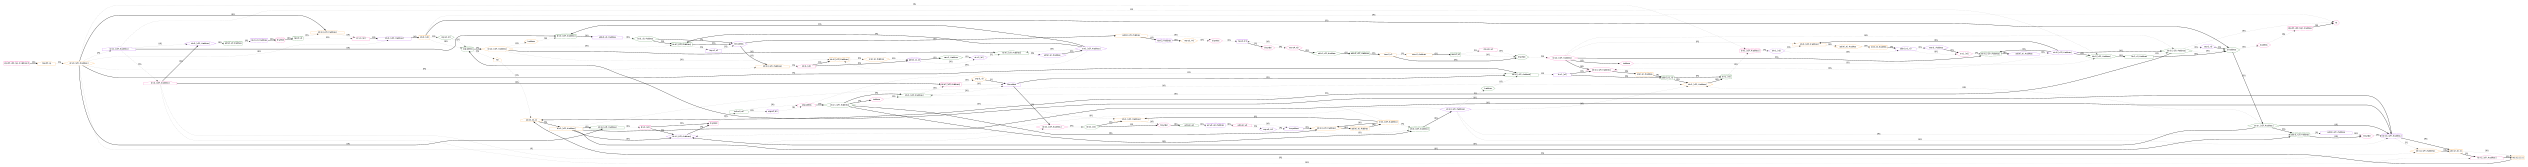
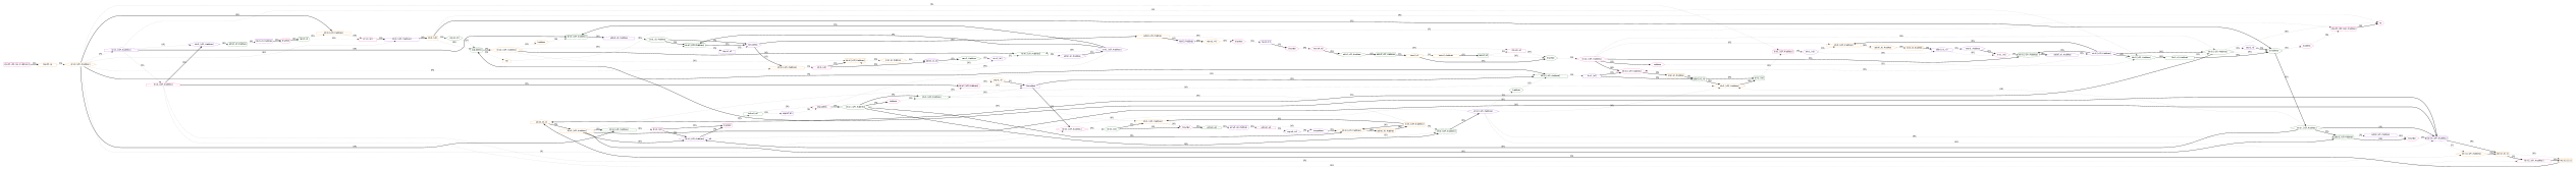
  digraph {
    fontname="IBM Plex Sans"
    rankdir=LR
    node [color=darkgreen fontname="IBM Plex Sans" shape=hexagon]
    edge [fontname="IBM Plex Sans" style=dotted]
    n1 [color=deeppink label="stp x29 , x30 , [ sp , #- address ]!" shape=cylinder]
    n2 [color=darkorange label="mov x29 , sp" shape=house]
    n3 [color=darkorange label="str x0 , [ x29 , # address ]"]
    n4 [color=purple label="str x1 , [ x29 , # address ]" shape=house]
    n5 [color=darkorange label="ldr x0 , [ x29 , # address ]" shape=house]
    n6 [color=purple label="ldr x0 , [ x29 , # address ]" shape=house]
    n7 [color=darkorange label="ldr x0 , [ x29 , # address ]" shape=house]
    n8 [label="ldr x0 , [ x29 , # address ]" shape=house]
    n9 [label="ldr x0 , [ x29 , # address ]" shape=house]
    n10 [color=deeppink label="ldr x0 , [ x29 , # address ]" shape=cylinder]
    n11 [color=deeppink label="ldr x0 , [ x29 , # address ]"]
    n12 [color=deeppink label="str x2 , [ x29 , # address ]" shape=house]
    n13 [color=purple label="ldr x0 , [ x29 , # address ]"]
    n14 [label="ldr x0 , [ x29 , # address ]" shape=cylinder]
    n15 [label="ldr x0 , [ x29 , # address ]"]
    n16 [color=deeppink label="str x1 , [ x0 ]" shape=house]
    n17 [color=darkorange label="ldr x0 , [ x0 ]" shape=cylinder]
    n18 [color=deeppink label="ldr x1 , [ x0 ]" shape=house]
    n19 [color=deeppink label="ldr x0 , [ x0 ]" shape=cylinder]
    n20 [color=purple label="ldr x1 , [ x0 ]" shape=house]
    n21 [color=purple label="ldr x1 , [ x0 ]"]
    n22 [label="ldr x0 , [ x0 ]"]
    n23 [color=darkorange label="ldr x1 , [ x29 , # address ]"]
    n24 [color=deeppink label="ldr x1 , [ x29 , # address ]" shape=house]
    n25 [color=deeppink label="ldr x0 , [ x29 , # address ]" shape=cylinder]
    n26 [label="add x0 , x0 , # address" shape=cylinder]
    n27 [color=purple label="add x0 , x0 , # address" shape=house]
    n28 [label="lsl x1 , x0 , # address" shape=house]
    n29 [color=darkorange label="udiv x2 , x0 , x1" shape=cylinder]
    n30 [color=darkorange label="mul x1 , x2 , x1" shape=cylinder]
    n31 [color=purple label="b.lo address" shape=house]
    n32 [color=darkorange label="cmp x1 , x0"]
    n33 [color=purple label="lsl x0 , x0 , # address" shape=cylinder]
    n34 [color=deeppink label="bl symbol" shape=cylinder]
    n35 [label="mov x1 , x0" shape=cylinder]
    n36 [label="cmp x0 , # 0"]
    n37 [label="b.eq address" shape=cylinder]
    n38 [label="b.hi address"]
    n39 [color=deeppink label=ret]
    n40 [color=darkorange label=nop shape=house]
    n41 [color=darkorange label="str xzr , [ x29 , # address ]"]
    n42 [label="str xzr , [ x29 , # address ]"]
    n43 [color=deeppink label="b address"]
    n44 [color=deeppink label="ldp x29 , x30 , [ sp ] , # address" shape=cylinder]
    n45 [color=darkorange label="b address"]
    n46 [label="ldr x0 , [ x29 , # address ]" shape=cylinder]
    n47 [color=darkorange label="ldr x0 , [ x29 , # address ]" shape=cylinder]
    n48 [label="ldr x0 , [ x29 , # address ]" shape=house]
    n49 [color=purple label="b.hi address"]
    n50 [color=purple label="cmp x1 , x0" shape=house]
    n51 [color=darkorange label="lsl x0 , x0 , # address"]
    n52 [color=purple label="add x0 , x0 , # address"]
    n53 [label="lsl x1 , x0 , # address"]
    n54 [color=darkorange label="add x0 , x29 , # address" shape=house]
    n55 [color=purple label="mov x2 , # address" shape=cylinder]
    n56 [color=deeppink label="bl symbol"]
    n57 [color=purple label="add x0 , x1 , x0" shape=cylinder]
    n58 [color=darkorange label="mov w1 , # 0"]
    n59 [color=purple label="mov x0 , # 0" shape=cylinder]
    n60 [label="mov x1 , # address"]
    n61 [color=purple label="str x1 , [ x0 ]"]
    n62 [color=purple label="str x0 , [ x29 , # address ]"]
    n63 [color=deeppink label="bl symbol"]
    n64 [color=deeppink label="mov w4 , w0"]
    n65 [label="add x1 , x29 , # address"]
    n66 [color=deeppink label="mov w0 , w4" shape=house]
    n67 [label="add x0 , x29 , # address" shape=cylinder]
    n68 [label="bl symbol"]
    n69 [color=darkorange label="mov x3 , x1" shape=house]
    n70 [color=darkorange label="mov x2 , # address" shape=house]
    n71 [label="mov x1 , x0" shape=cylinder]
    n72 [color=deeppink label="str xzr , [ x29 , # address ]"]
    n73 [color=deeppink label="b address"]
    n74 [label="ldr x0 , [ x29 , # address ]"]
    n75 [color=deeppink label="ldr x0 , [ x29 , # address ]"]
    n76 [color=darkorange label="ldr x0 , [ x29 , # address ]" shape=house]
    n77 [label="ldr x0 , [ x29 , # address ]" shape=cylinder]
    n78 [color=purple label="cmp x1 , x0"]
    n79 [color=darkorange label="lsl x0 , x0 , # address" shape=cylinder]
    n80 [color=darkorange label="add x0 , x0 , # address"]
    n81 [color=purple label="add x0 , x0 , # address" shape=house]
    n82 [label="add x1 , x29 , # address" shape=cylinder]
    n83 [color=purple label="ldr x0 , [ x29 , # address ]" shape=cylinder]
    n84 [color=purple label="ldr x1 , [ x29 , # address ]"]
    n85 [color=darkorange label="ldr x1 , [ x29 , # address ]"]
    n86 [color=purple label="add x0 , x29 , # address" shape=house]
    n87 [color=deeppink label="bl symbol"]
    n88 [color=darkorange label="sub x0 , x0 , x1" shape=house]
    n89 [color=deeppink label="bl symbol" shape=cylinder]
    n90 [label="str x1 , [ x0 ]" shape=cylinder]
    n91 [color=darkorange label="str x0 , [ x29 , # address ]" shape=house]
    n92 [label="uxtb w0 , w0" shape=house]
    n93 [color=purple label="cmp w0 , # 0" shape=cylinder]
    n94 [color=deeppink label="b.eq address" shape=house]
    n95 [label="str xzr , [ x29 , # address ]"]
    n96 [color=deeppink label="b address"]
    n97 [label="ldr x1 , [ x29 , # address ]" shape=house]
    n98 [color=darkorange label="ldr x1 , [ x29 , # address ]" shape=house]
    n99 [color=darkorange label="ldr x0 , [ x29 , # address ]"]
    n100 [label="ldr x0 , [ x29 , # address ]" shape=cylinder]
    n101 [label="add x0 , x1 , x0" shape=cylinder]
    n102 [color=deeppink label="bl symbol"]
    n103 [color=darkorange label="add x0 , x0 , # address" shape=cylinder]
    n104 [color=purple label="str x0 , [ x29 , # address ]"]
    n105 [color=purple label="add x0 , x1 , x0" shape=house]
    n106 [color=purple label="mov x1 , # address"]
    n107 [color=deeppink label="str x1 , [ x0 ]"]
    n108 [color=darkorange label="lsl x0 , x0 , # address" shape=cylinder]
    n109 [color=purple label="str x0 , [ x29 , # address ]"]
    n110 [label="uxtb w0 , w0" shape=house]
    n111 [color=purple label="eor w0 , w0 , # address" shape=cylinder]
    n112 [color=deeppink label="uxtb w0 , w0" shape=house]
    n113 [color=purple label="cmp w0 , # 0"]
    n114 [color=purple label="b.eq address" shape=house]
    n115 [color=darkorange label="str x0 , [ x29 , # address ]" shape=cylinder]
    n116 [label="b address"]
    n1 -> n2 [label=CFG style=bold]
    n2 -> n3 [label=CFG]
    n3 -> n4 [label=CFG]
    n3 -> n5 [label=DFG style=bold]
    n3 -> n6 [label=DFG]
    n3 -> n7 [label=DFG]
    n3 -> n8 [label=DFG style=bold]
    n3 -> n9 [label=DFG style=bold]
    n3 -> n10 [label=DFG]
    n3 -> n11 [label=DFG]
    n4 -> n12 [label=CFG]
    n4 -> n13 [label=DFG]
    n4 -> n14 [label=DFG style=bold]
    n4 -> n15 [label=DFG]
    n5 -> n16 [label=DFG]
    n6 -> n17 [label=DFG style=bold]
    n7 -> n18 [label=DFG]
    n8 -> n19 [label=DFG]
    n9 -> n20 [label=DFG]
    n10 -> n21 [label=DFG]
    n11 -> n22 [label=DFG]
    n12 -> n13 [label=CFG style=bold]
    n12 -> n23 [label=DFG]
    n12 -> n24 [label=DFG]
    n12 -> n25 [label=DFG style=bold]
    n13 -> n26 [label=DFG]
    n14 -> n27 [label=DFG style=bold]
    n15 -> n28 [label=DFG style=bold]
    n16 -> n6 [label=CFG style=bold]
    n17 -> n36 [label=CFG]
    n17 -> n37 [label=DFG]
    n17 -> n38 [label=DFG style=bold]
    n17 -> n39 [label=DFG]
    n18 -> n47 [label=CFG style=bold]
    n18 -> n57 [label=DFG style=bold]
    n19 -> n84 [label=CFG style=bold]
    n19 -> n89 [label=DFG style=bold]
    n20 -> n75 [label=CFG style=bold]
    n20 -> n101 [label=DFG style=bold]
    n21 -> n76 [label=CFG]
    n21 -> n105 [label=DFG]
    n22 -> n98 [label=CFG style=bold]
    n22 -> n102 [label=DFG style=bold]
    n23 -> n29 [label=DFG style=bold]
    n24 -> n30 [label=DFG style=bold]
    n25 -> n31 [label=DFG]
    n25 -> n32 [label=CFG]
    n26 -> n33 [label=DFG]
    n27 -> n53 [label=DFG]
    n28 -> n38 [label=DFG style=bold]
    n28 -> n74 [label=CFG]
    n29 -> n24 [label=CFG style=bold]
    n29 -> n30 [label=DFG]
    n30 -> n88 [label=CFG style=bold]
    n31 -> n9 [label=CFG style=bold]
    n31 -> n11 [label=CFG style=bold]
    n32 -> n31 [label=CFG style=bold]
    n33 -> n34 [label=DFG style=bold]
    n34 -> n35 [label=DFG style=bold]
    n35 -> n5 [label=CFG]
    n35 -> n16 [label=DFG]
    n36 -> n37 [label=CFG]
    n37 -> n40 [label=CFG]
    n37 -> n41 [label=CFG style=bold]
    n38 -> n42 [label=CFG style=bold]
    n38 -> n43 [label=CFG]
-   n40 -> n88 [label=CFG]
+   n40 -> n44 [label=CFG]
    n41 -> n45 [label=CFG]
    n41 -> n46 [label=DFG]
    n41 -> n47 [label=DFG]
    n41 -> n48 [label=DFG style=bold]
    n42 -> n82 [label=DFG style=bold]
    n42 -> n83 [label=DFG style=bold]
    n42 -> n84 [label=DFG style=bold]
    n42 -> n85 [label=DFG]
    n43 -> n44 [label=CFG]
    n44 -> n39 [label=CFG style=bold]
    n45 -> n14 [label=CFG]
    n46 -> n49 [label=DFG style=bold]
    n46 -> n50 [label=CFG]
    n47 -> n51 [label=DFG]
    n48 -> n52 [label=DFG]
    n49 -> n7 [label=CFG style=bold]
    n49 -> n54 [label=CFG style=bold]
    n50 -> n49 [label=CFG]
    n51 -> n57 [label=DFG]
    n52 -> n62 [label=DFG style=bold]
    n53 -> n46 [label=CFG style=bold]
    n53 -> n49 [label=DFG style=bold]
    n54 -> n55 [label=CFG style=bold]
    n54 -> n56 [label=DFG]
    n55 -> n58 [label=CFG style=bold]
    n56 -> n59 [label=CFG]
    n57 -> n60 [label=CFG style=bold]
    n57 -> n61 [label=DFG]
    n58 -> n56 [label=CFG]
    n59 -> n63 [label=CFG style=bold]
    n60 -> n61 [label=CFG]
    n61 -> n48 [label=CFG]
    n62 -> n14 [label=CFG style=bold]
    n62 -> n46 [label=DFG style=bold]
    n62 -> n47 [label=DFG]
    n62 -> n48 [label=DFG]
    n63 -> n64 [label=DFG]
    n64 -> n65 [label=CFG style=bold]
-   n64 -> n59 [label=DFG]
+   n64 -> n66 [label=DFG]
    n65 -> n67 [label=CFG style=bold]
    n66 -> n68 [label=DFG]
    n67 -> n69 [label=CFG style=bold]
    n68 -> n72 [label=CFG]
    n69 -> n68 [label=DFG style=bold]
    n69 -> n70 [label=CFG]
    n70 -> n71 [label=CFG style=bold]
    n71 -> n66 [label=CFG]
    n71 -> n68 [label=DFG]
    n72 -> n73 [label=CFG style=bold]
    n72 -> n74 [label=DFG]
    n72 -> n75 [label=DFG style=bold]
    n72 -> n76 [label=DFG]
    n72 -> n77 [label=DFG style=bold]
    n73 -> n15 [label=CFG]
    n74 -> n37 [label=DFG style=bold]
    n74 -> n38 [label=DFG]
    n74 -> n39 [label=DFG]
    n74 -> n78 [label=CFG]
    n75 -> n79 [label=DFG style=bold]
    n76 -> n80 [label=DFG]
    n77 -> n81 [label=DFG style=bold]
    n78 -> n38 [label=CFG style=bold]
    n79 -> n101 [label=DFG style=bold]
    n80 -> n108 [label=DFG]
    n81 -> n109 [label=DFG]
    n82 -> n86 [label=CFG]
    n82 -> n87 [label=DFG style=bold]
    n83 -> n23 [label=CFG]
    n83 -> n29 [label=DFG style=bold]
    n83 -> n88 [label=DFG style=bold]
    n84 -> n89 [label=DFG style=bold]
    n85 -> n90 [label=DFG style=bold]
    n86 -> n87 [label=DFG]
    n87 -> n83 [label=CFG]
    n88 -> n91 [label=DFG style=bold]
    n89 -> n92 [label=DFG]
    n90 -> n10 [label=CFG]
    n91 -> n8 [label=CFG style=bold]
    n91 -> n82 [label=DFG style=bold]
    n91 -> n83 [label=DFG style=bold]
    n91 -> n84 [label=DFG style=bold]
    n91 -> n85 [label=DFG]
    n92 -> n93 [label=CFG]
    n92 -> n94 [label=DFG]
    n93 -> n94 [label=CFG]
    n94 -> n9 [label=CFG]
    n94 -> n95 [label=CFG style=bold]
    n95 -> n96 [label=CFG style=bold]
    n95 -> n97 [label=DFG style=bold]
    n95 -> n98 [label=DFG]
    n95 -> n99 [label=DFG style=bold]
    n95 -> n100 [label=DFG style=bold]
    n96 -> n97 [label=CFG]
    n97 -> n25 [label=CFG]
    n97 -> n31 [label=DFG]
    n98 -> n102 [label=DFG]
    n99 -> n103 [label=DFG style=bold]
    n100 -> n104 [label=DFG style=bold]
    n101 -> n85 [label=CFG style=bold]
    n101 -> n90 [label=DFG style=bold]
    n102 -> n110 [label=DFG style=bold]
    n103 -> n115 [label=DFG style=bold]
    n104 -> n82 [label=DFG]
    n104 -> n83 [label=DFG]
    n104 -> n84 [label=DFG]
    n104 -> n85 [label=DFG]
    n104 -> n116 [label=CFG]
    n105 -> n106 [label=CFG]
    n105 -> n107 [label=DFG]
    n106 -> n107 [label=CFG style=bold]
    n107 -> n77 [label=CFG]
    n108 -> n105 [label=DFG style=bold]
    n109 -> n15 [label=CFG style=bold]
    n109 -> n74 [label=DFG style=bold]
    n109 -> n75 [label=DFG]
    n109 -> n76 [label=DFG style=bold]
    n109 -> n77 [label=DFG style=bold]
    n110 -> n111 [label=DFG]
    n111 -> n112 [label=DFG]
    n112 -> n113 [label=CFG]
    n112 -> n114 [label=DFG]
    n113 -> n114 [label=CFG]
    n114 -> n99 [label=CFG style=bold]
    n114 -> n100 [label=CFG]
    n115 -> n97 [label=DFG]
    n115 -> n98 [label=DFG style=bold]
    n115 -> n99 [label=DFG style=bold]
    n115 -> n100 [label=DFG]
    n116 -> n9 [label=CFG]
  }
